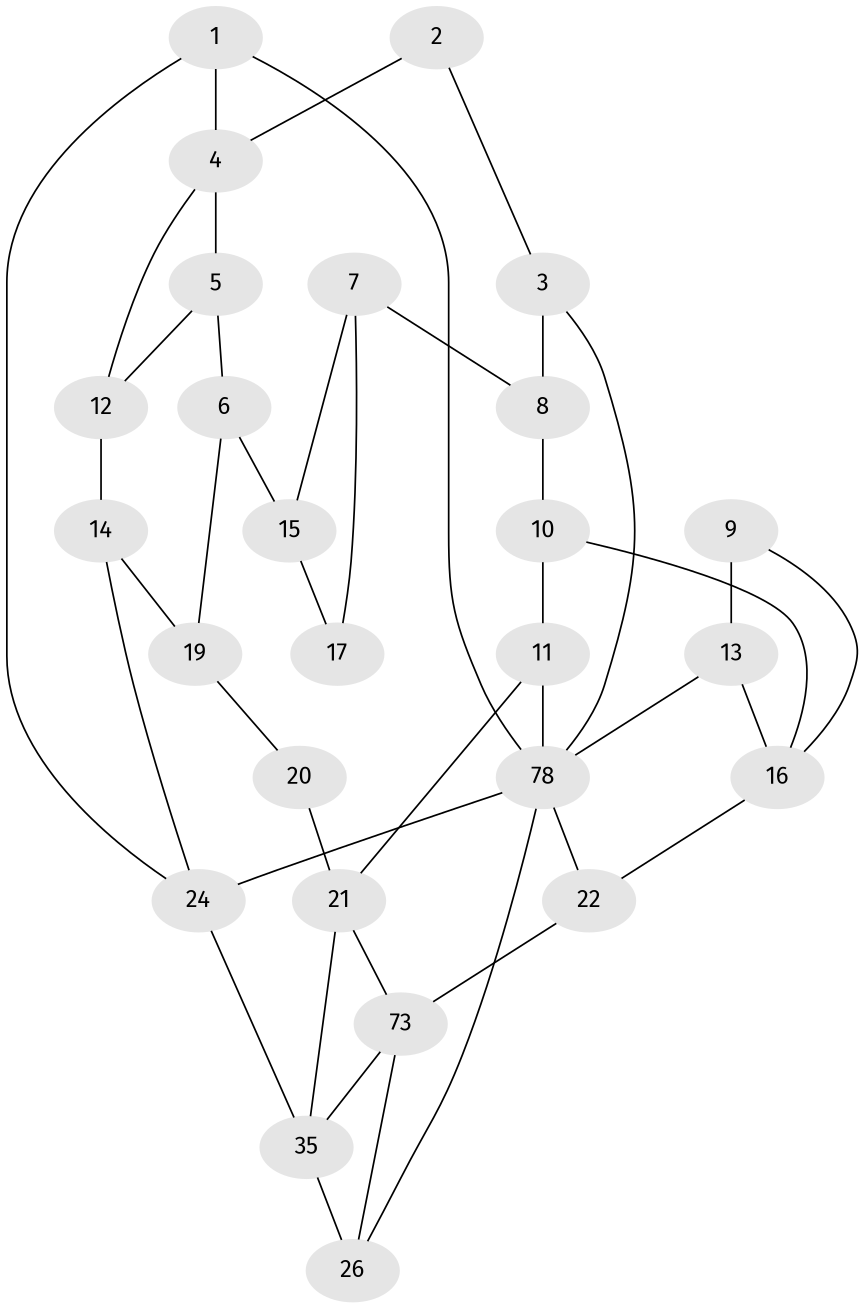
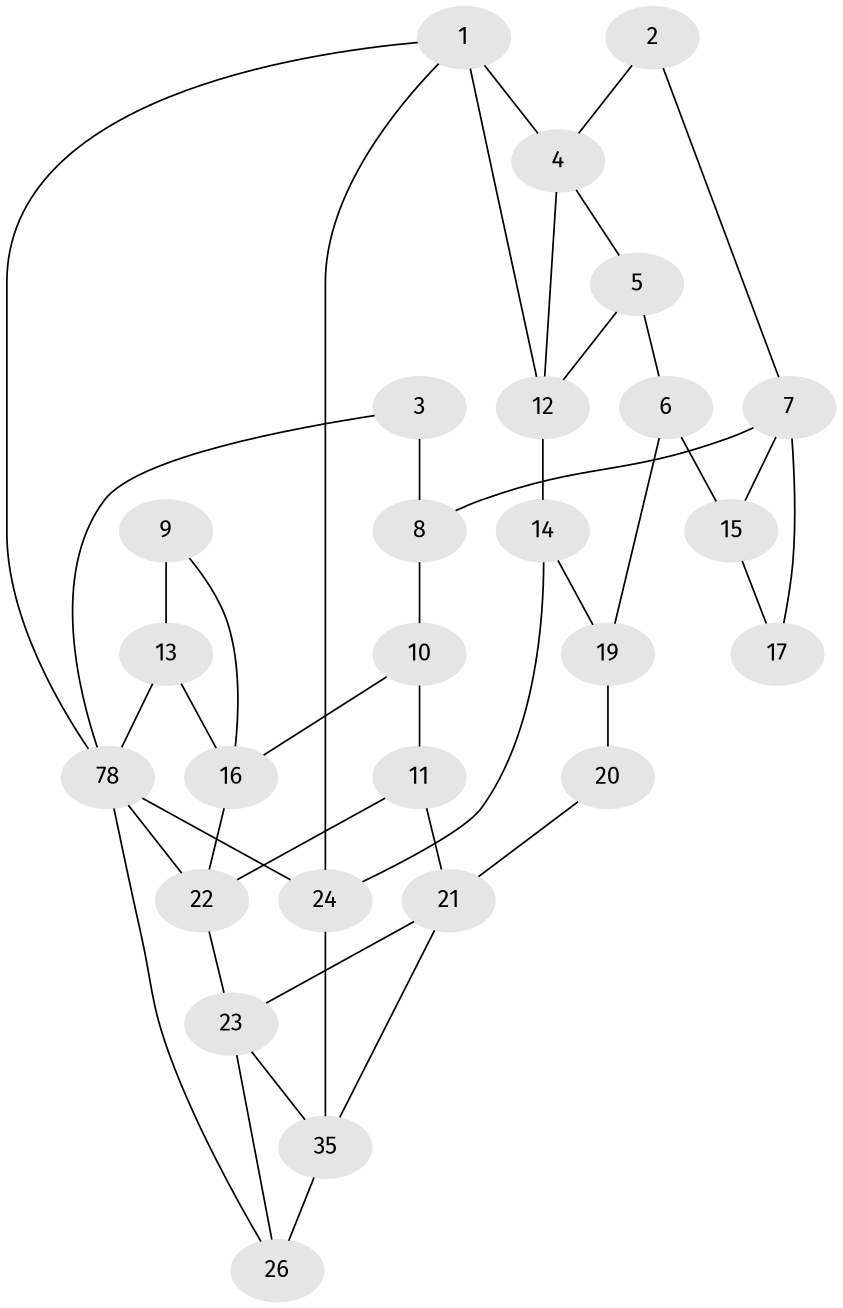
  graph {
    fontname="Fira Sans"
    node [color=gray90 fontname="Fira Sans" style=filled]
    edge [fontname="Fira Sans" weight=1.0]
    1
    4
    12
    n4 [label=78]
    24
    5
    14
    22
    26
    n10 [label=35]
    2
    3
    8
    6
    15
    19
    10
    17
    20
    7
    9
    13
    16
    11
    21
-   23 [label=73]
+   23
    1 -- 4 [weight=2.0]
+   1 -- 12
    1 -- n4
    1 -- 24
    4 -- 12
    4 -- 5
    12 -- 14
    n4 -- 24
    n4 -- 22
    n4 -- 26
    24 -- n10
    5 -- 12
    5 -- 6
    14 -- 24
    14 -- 19
    22 -- 23
    n10 -- 26 [weight=2.0]
    2 -- 4
-   2 -- 3
+   2 -- 7
    3 -- n4
    3 -- 8
    8 -- 10 [weight=2.0]
    6 -- 15
    6 -- 19
    15 -- 17
    19 -- 20
    10 -- 16
    10 -- 11
    20 -- 21
    7 -- 8
    7 -- 15
    7 -- 17
    9 -- 13 [weight=2.0]
    9 -- 16
    13 -- n4
    13 -- 16
    16 -- 22
-   11 -- n4
+   11 -- 22
    11 -- 21
    21 -- n10
    21 -- 23
    23 -- 26
    23 -- n10
  }
